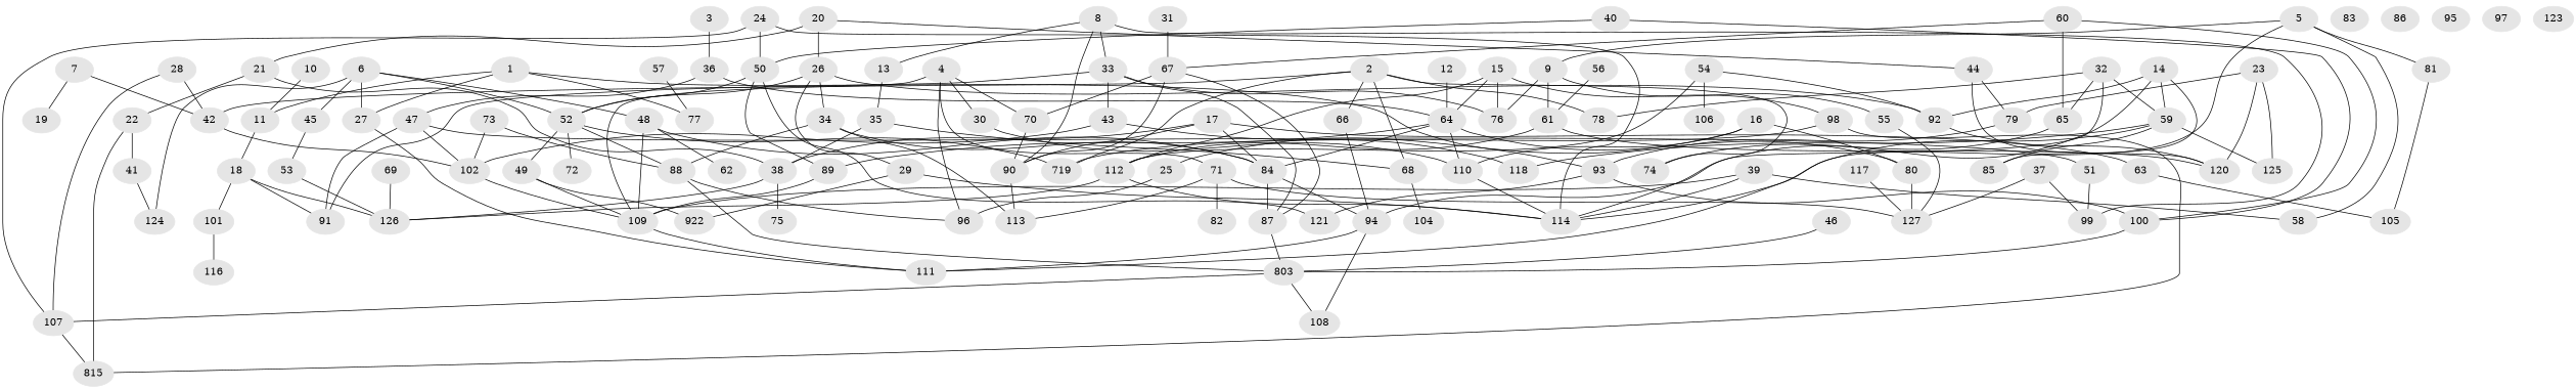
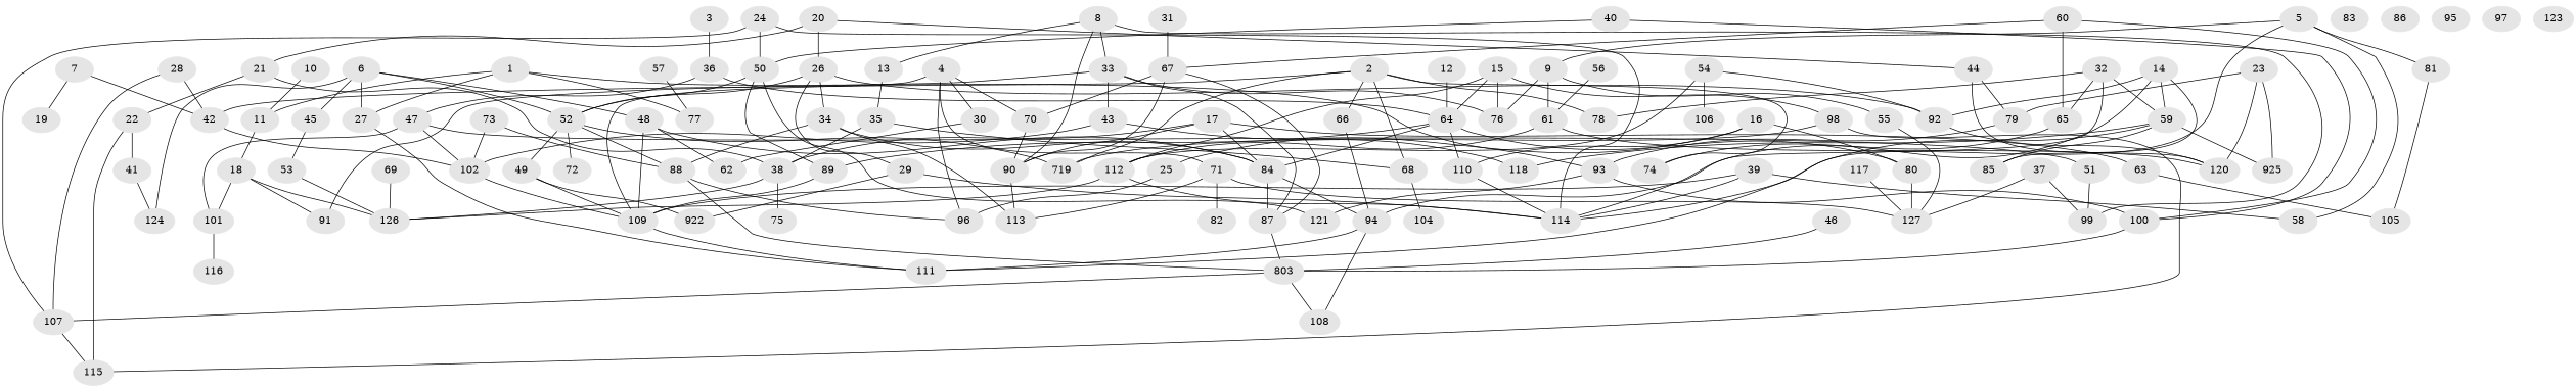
  graph {
    node [color=gray90 style=filled]
    1
    11
    27
    77
    93
    18
    111
    100
    121
    2
    42
    66
    68
    74
    78
    n16 [label=719]
    102
    49
    109
    n20 [label=922]
    94
    104
    3
    36
    64
    47
    4
    30
    70
    71
    96
    110
    90
    113
    127
    82
    5
    9
    58
    81
    114
    55
    61
    76
    105
    6
    45
    48
    52
    124
    53
    84
    62
    88
    72
    7
    19
    8
    13
    33
    99
    35
    91
    43
    87
    112
    120
    10
    101
    126
    12
    80
    89
    38
    14
    59
    85
    92
-   125
+   125 [label=925]
    118
    108
    15
    98
-   115 [label=815]
+   115
    16
    25
    17
    63
    75
    116
    20
    21
    26
    44
    22
    29
    34
    79
    41
    23
    24
    50
    107
    28
    31
    67
    32
    65
    n109 [label=803]
    51
    37
    39
    40
    46
    54
    106
    56
    57
    60
    69
    73
    83
    86
    95
    97
    117
    123
    1 -- 11
    1 -- 27
    1 -- 77
    1 -- 93
    11 -- 18
    27 -- 111
    93 -- 100
    93 -- 121
    18 -- 91
    18 -- 101
    18 -- 126
    100 -- n109
    2 -- 42
    2 -- 66
    2 -- 68
    2 -- 74
    2 -- 78
    2 -- n16
    42 -- 102
    66 -- 94
    68 -- 104
    102 -- 109
    49 -- 109
    49 -- n20
    109 -- 111
    94 -- 111
    94 -- 108
    3 -- 36
    36 -- 64
    36 -- 47
    64 -- 110
    64 -- 84
    64 -- 80
    64 -- 89
    47 -- 102
-   47 -- 91
+   47 -- 101
    47 -- 51
    4 -- 109
    4 -- 30
    4 -- 70
    4 -- 71
    4 -- 96
-   30 -- 110
+   30 -- 62
    70 -- 90
    71 -- 113
    71 -- 127
    71 -- 82
    110 -- 114
    90 -- 113
    5 -- 9
    5 -- 58
    5 -- 81
    5 -- 114
    9 -- 55
    9 -- 61
    9 -- 76
    81 -- 105
    55 -- 127
    61 -- 112
    61 -- 120
    6 -- 27
    6 -- 45
    6 -- 48
    6 -- 52
    6 -- 124
    45 -- 53
    48 -- 109
    48 -- 84
    48 -- 62
    52 -- n16
    52 -- 49
    52 -- 88
    52 -- 72
    53 -- 126
    84 -- 94
    84 -- 87
    88 -- 96
    88 -- n109
    7 -- 42
    7 -- 19
    8 -- 90
    8 -- 13
    8 -- 33
    8 -- 99
    13 -- 35
    33 -- 76
    33 -- 91
    33 -- 43
    33 -- 87
    35 -- 68
    35 -- 38
    43 -- 102
    43 -- 118
    87 -- n109
    112 -- 114
    112 -- 126
    10 -- 11
    101 -- 116
    12 -- 64
    80 -- 127
    89 -- 109
    38 -- 126
    38 -- 75
    14 -- 94
    14 -- 59
    14 -- 85
    14 -- 92
    59 -- 111
    59 -- 85
    59 -- 125
    59 -- 118
    92 -- 120
    15 -- 64
    15 -- 76
    15 -- 112
    15 -- 98
    98 -- n16
    98 -- 115
    16 -- 110
    16 -- 80
    16 -- 25
    25 -- 96
    17 -- 90
    17 -- 84
    17 -- 38
    17 -- 63
    63 -- 105
    20 -- 21
    20 -- 26
    20 -- 44
    21 -- 38
    21 -- 22
    26 -- 52
    26 -- 92
    26 -- 29
    26 -- 34
    44 -- 120
    44 -- 79
    22 -- 115
    22 -- 41
    29 -- n20
    29 -- 114
    34 -- 113
    34 -- 84
    34 -- 88
    79 -- 93
    41 -- 124
    23 -- 120
    23 -- 125
    23 -- 79
    24 -- 114
    24 -- 50
    24 -- 107
    50 -- 121
    50 -- 52
    50 -- 89
    107 -- 115
    28 -- 42
    28 -- 107
    31 -- 67
    67 -- 70
    67 -- 90
    67 -- 87
    32 -- 78
    32 -- 114
    32 -- 59
    32 -- 65
    65 -- 74
    n109 -- 108
    n109 -- 107
    51 -- 99
    37 -- 127
    37 -- 99
    39 -- 109
    39 -- 58
    39 -- 114
    40 -- 100
    40 -- 50
    46 -- n109
    54 -- 112
    54 -- 92
    54 -- 106
    56 -- 61
    57 -- 77
    60 -- 100
    60 -- 67
    60 -- 65
    69 -- 126
    73 -- 102
    73 -- 88
    117 -- 127
  }
